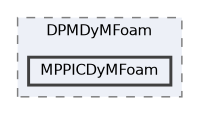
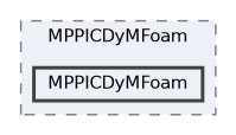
  digraph {
    compound=true
    n1 [color=grey25 fillcolor="#edf0f7" fontname=Helvetica fontsize=10 height=0.2 label=MPPICDyMFoam shape=box style="filled,bold" width=0.4]
    subgraph cluster_1 {
      bgcolor="#edf0f7"
      fontname=Helvetica
      fontsize=10
-     label=DPMDyMFoam
+     label=MPPICDyMFoam
      pencolor=grey50
      style="filled,dashed"
      n1
    }
  }
